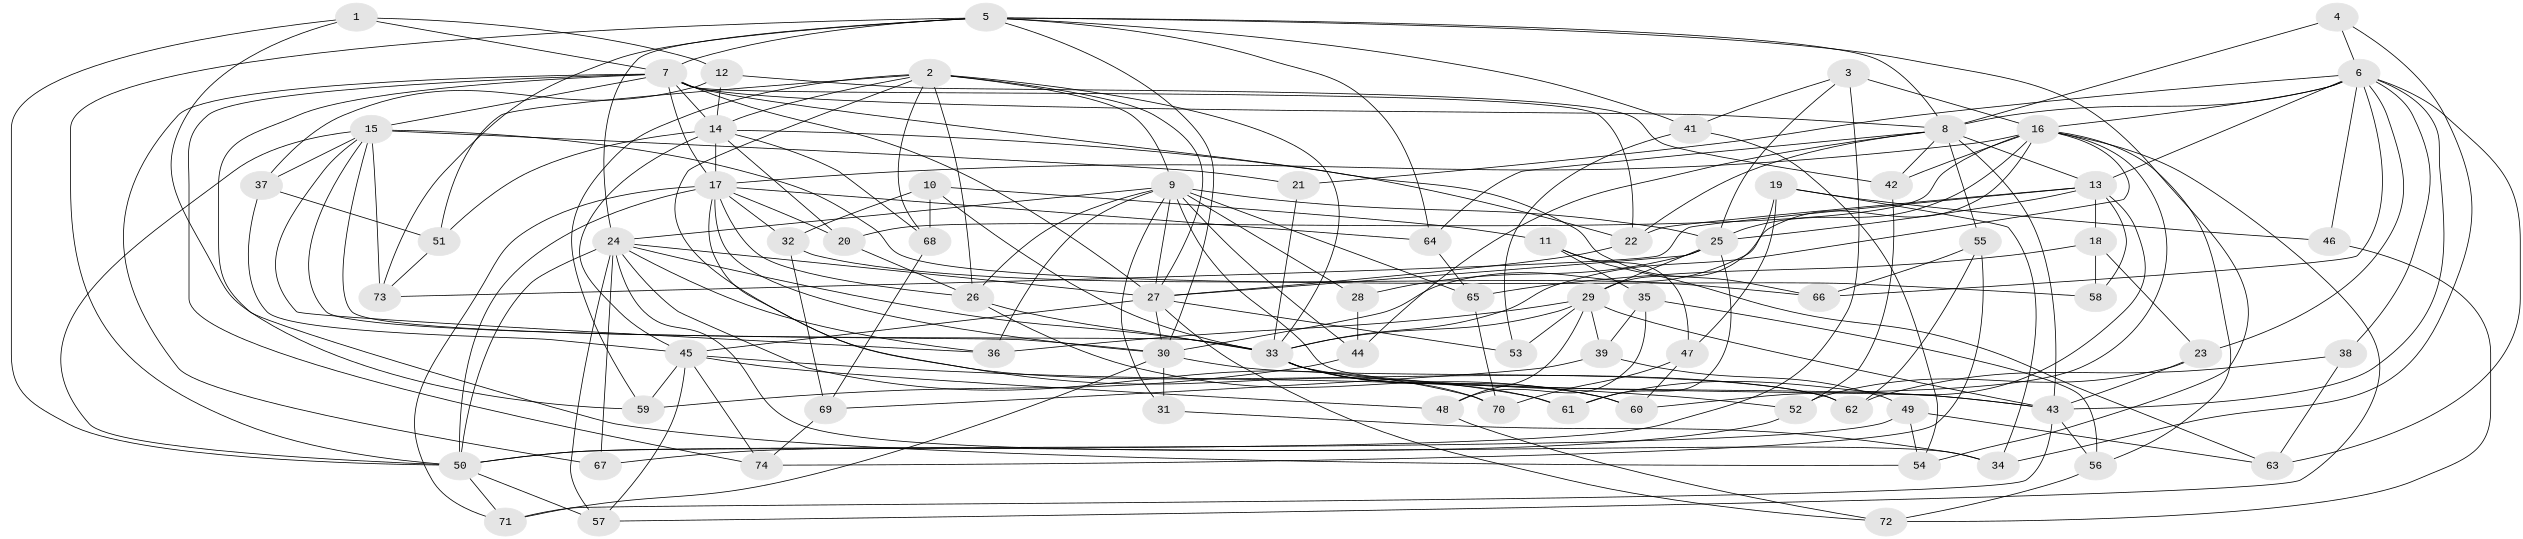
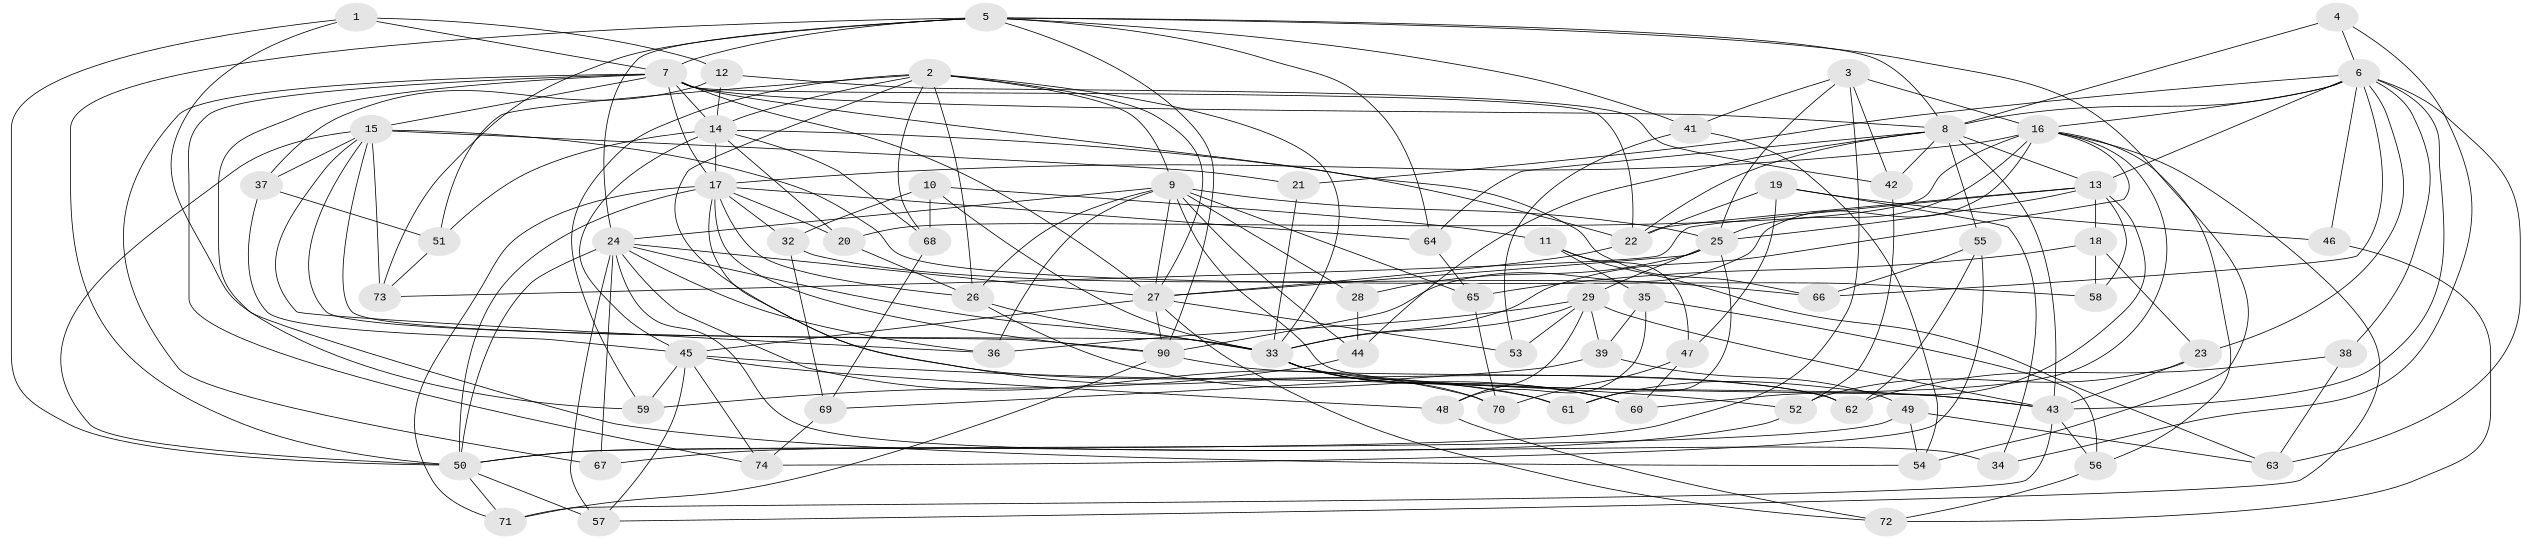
  graph {
    fontname="Liberation Mono"
    node [color=gray90 fontname="Liberation Mono" style=filled]
    edge [fontname="Liberation Mono" weight=1.0]
    1
    7
    12
    50
    59
    14
    27
    8
    54
    66
    15
    17
    22
    67
    74
    42
    37
    57
    71
    2
    9
    26
    33
    51
    62
    68
    25
    24
    43
    44
    28
-   31
    36
    65
    20
    45
    60
-   30
+   30 [label=90]
    53
    72
    61
    70
    73
    69
    3
    16
    41
    56
    29
    4
    6
    34
    13
    21
    23
    38
    46
    63
    64
    55
    5
    18
    58
    52
    32
    10
    11
    35
    47
    39
    48
    19
    49
    1 -- 7
    1 -- 12
    1 -- 50
    1 -- 59
    7 -- 14
    7 -- 27
    7 -- 8
    7 -- 54
    7 -- 66
    7 -- 15
    7 -- 17
    7 -- 22
    7 -- 67
    7 -- 74
    12 -- 14
    12 -- 42
    12 -- 37
    50 -- 57
    50 -- 71
    14 -- 17
    14 -- 22 [weight=2.0]
    14 -- 51
    14 -- 68
    14 -- 20
    14 -- 45
    27 -- 45
    27 -- 30
    27 -- 53
    27 -- 72
    8 -- 22
    8 -- 42
    8 -- 43
    8 -- 44
    8 -- 13
    8 -- 64
    8 -- 55
    15 -- 50
    15 -- 37
    15 -- 33
    15 -- 36
    15 -- 30
    15 -- 73
    15 -- 21 [weight=2.0]
    15 -- 58
    17 -- 50
    17 -- 71
    17 -- 26
    17 -- 20
    17 -- 30 [weight=2.0]
    17 -- 61
    17 -- 64
    17 -- 32
    22 -- 27
    42 -- 52
    37 -- 51
    37 -- 45
    2 -- 59
    2 -- 14
    2 -- 27
    2 -- 9
    2 -- 26 [weight=2.0]
    2 -- 33
    2 -- 51
    2 -- 62
    2 -- 68
    9 -- 27
    9 -- 26
    9 -- 25
    9 -- 24
    9 -- 43
    9 -- 44
    9 -- 28 [weight=2.0]
-   9 -- 31
    9 -- 36
    9 -- 65
    26 -- 33
    26 -- 60
    33 -- 43
    33 -- 60
    33 -- 61
    33 -- 70
    51 -- 73
    68 -- 69
    25 -- 27
    25 -- 28
    25 -- 61
    25 -- 29 [weight=2.0]
    24 -- 50
    24 -- 27
    24 -- 67
    24 -- 57
    24 -- 33
    24 -- 36
    24 -- 70
    24 -- 34
    43 -- 71
    43 -- 56
    44 -- 59
    28 -- 44
-   31 -- 34
    65 -- 70
    20 -- 26
    45 -- 59
    45 -- 74
    45 -- 57
    45 -- 52
    45 -- 48
    30 -- 71
    30 -- 62
-   30 -- 31 [weight=2.0]
    69 -- 74
    3 -- 50
    3 -- 25
    3 -- 16
    3 -- 41
    16 -- 17
-   16 -- 42
+   3 -- 42
    16 -- 57
    16 -- 33
    16 -- 25 [weight=2.0]
    16 -- 20
    16 -- 60
    16 -- 30
    16 -- 56
    41 -- 54
    41 -- 53
    56 -- 72
    29 -- 33
    29 -- 43
    29 -- 36
    29 -- 53 [weight=2.0]
    29 -- 39
    29 -- 48
    4 -- 8 [weight=2.0]
    4 -- 6
    4 -- 34
    6 -- 8
    6 -- 66
    6 -- 43
    6 -- 16
    6 -- 13 [weight=2.0]
    6 -- 21
    6 -- 23
    6 -- 38
    6 -- 46
    6 -- 63
    13 -- 22
    13 -- 25
    13 -- 61
    13 -- 73
    13 -- 18
    13 -- 58
    21 -- 33
    23 -- 43
    23 -- 52
    38 -- 62
    38 -- 63
    46 -- 72
    64 -- 65
    55 -- 66
    55 -- 74
    55 -- 62
    5 -- 7
    5 -- 50 [weight=2.0]
    5 -- 8
    5 -- 54
    5 -- 24
    5 -- 30
    5 -- 73
    5 -- 41
    5 -- 64
    18 -- 65
    18 -- 23
    18 -- 58
    52 -- 67
    32 -- 66
    32 -- 69
    10 -- 33
    10 -- 68
    10 -- 32
    10 -- 11
    11 -- 63
    11 -- 35
    11 -- 47
    35 -- 56
    35 -- 39
    35 -- 48
    47 -- 60
    47 -- 70
    39 -- 69
    39 -- 49
    48 -- 72
-   19 -- 29
+   19 -- 22
    19 -- 34
    19 -- 46
    19 -- 47
    49 -- 50
    49 -- 54
    49 -- 63
  }
